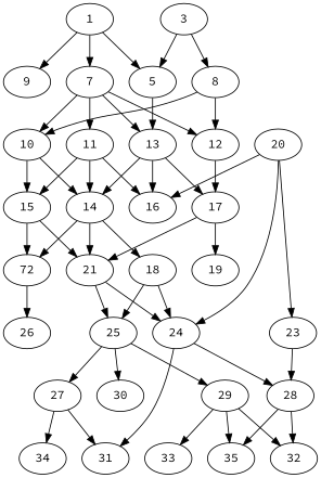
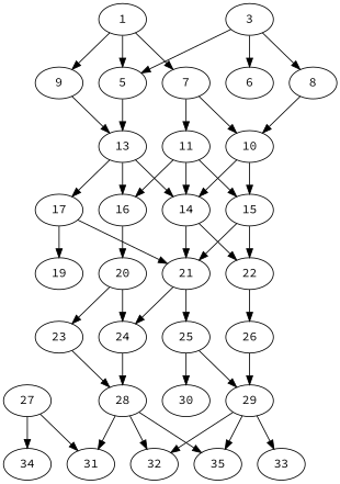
  digraph {
    fontname="Source Code Pro"
    node [alpha=0.01 fontname="Source Code Pro"]
    edge [fontname="Source Code Pro"]
    1 [alpha=0.09 expect_size=38240256]
    5 [alpha=0.07 expect_size=28284928]
    7 [alpha=0.09 expect_size=48422912]
    9 [alpha=0.16 expect_size=32770048]
    13 [alpha=0.00 expect_size=17001472]
    10 [alpha=0.19 expect_size=27545600]
    11 [alpha=0.09 expect_size=7411712]
-   12 [alpha=0.00 expect_size=28911616]
    14 [alpha=0.20 expect_size=38860800]
    16 [expect_size=48686080]
    17 [alpha=0.18 expect_size=11287552]
    15 [alpha=0.07 expect_size=33138688]
    8 [alpha=0.16 expect_size=35726336]
    3 [alpha=0.09 expect_size=8096768]
-   18 [expect_size=31349760]
+   6 [alpha=0.04 expect_size=52370432]
    21 [alpha=0.06 expect_size=10915840]
-   22 [alpha=0.05 expect_size=32239616 label=72]
+   22 [alpha=0.05 expect_size=32239616]
    20 [alpha=0.14 expect_size=12782592]
    19 [alpha=0.15 expect_size=21851136]
    24 [alpha=0.07 expect_size=34082816]
    25 [alpha=0.19 expect_size=33481728]
    26 [alpha=0.10 expect_size=49656832]
    23 [alpha=0.05 expect_size=32934912]
    28 [alpha=0.03 expect_size=45401088]
    27 [alpha=0.00 expect_size=51236864]
    29 [alpha=0.17 expect_size=48730112]
    30 [expect_size=37072896]
    31 [alpha=0.06 expect_size=22292480]
    32 [expect_size=37387264]
    35 [expect_size=31792128]
    34 [alpha=0.15 expect_size=15053824]
    33 [expect_size=49751040]
    1 -> 5
    1 -> 7
    1 -> 9
    5 -> 13
-   7 -> 13
+   9 -> 13
    7 -> 10
    7 -> 11
-   7 -> 12
    13 -> 14
    13 -> 16
    13 -> 17
    10 -> 14
    10 -> 15
    11 -> 14
    11 -> 16
    11 -> 15
-   12 -> 17
-   14 -> 18
    14 -> 21
    14 -> 22
-   20 -> 16
+   16 -> 20
    17 -> 21
    17 -> 19
    15 -> 21
    15 -> 22
    8 -> 10
-   8 -> 12
    3 -> 5
    3 -> 8
-   18 -> 24
-   18 -> 25
+   3 -> 6
    21 -> 24
    21 -> 25
    22 -> 26
    20 -> 24
    20 -> 23
    24 -> 28
-   25 -> 27
    25 -> 29
    25 -> 30
+   26 -> 29
    23 -> 28
-   24 -> 31
+   28 -> 31
    28 -> 32
    28 -> 35
    27 -> 31
    27 -> 34
    29 -> 32
    29 -> 35
    29 -> 33
  }
